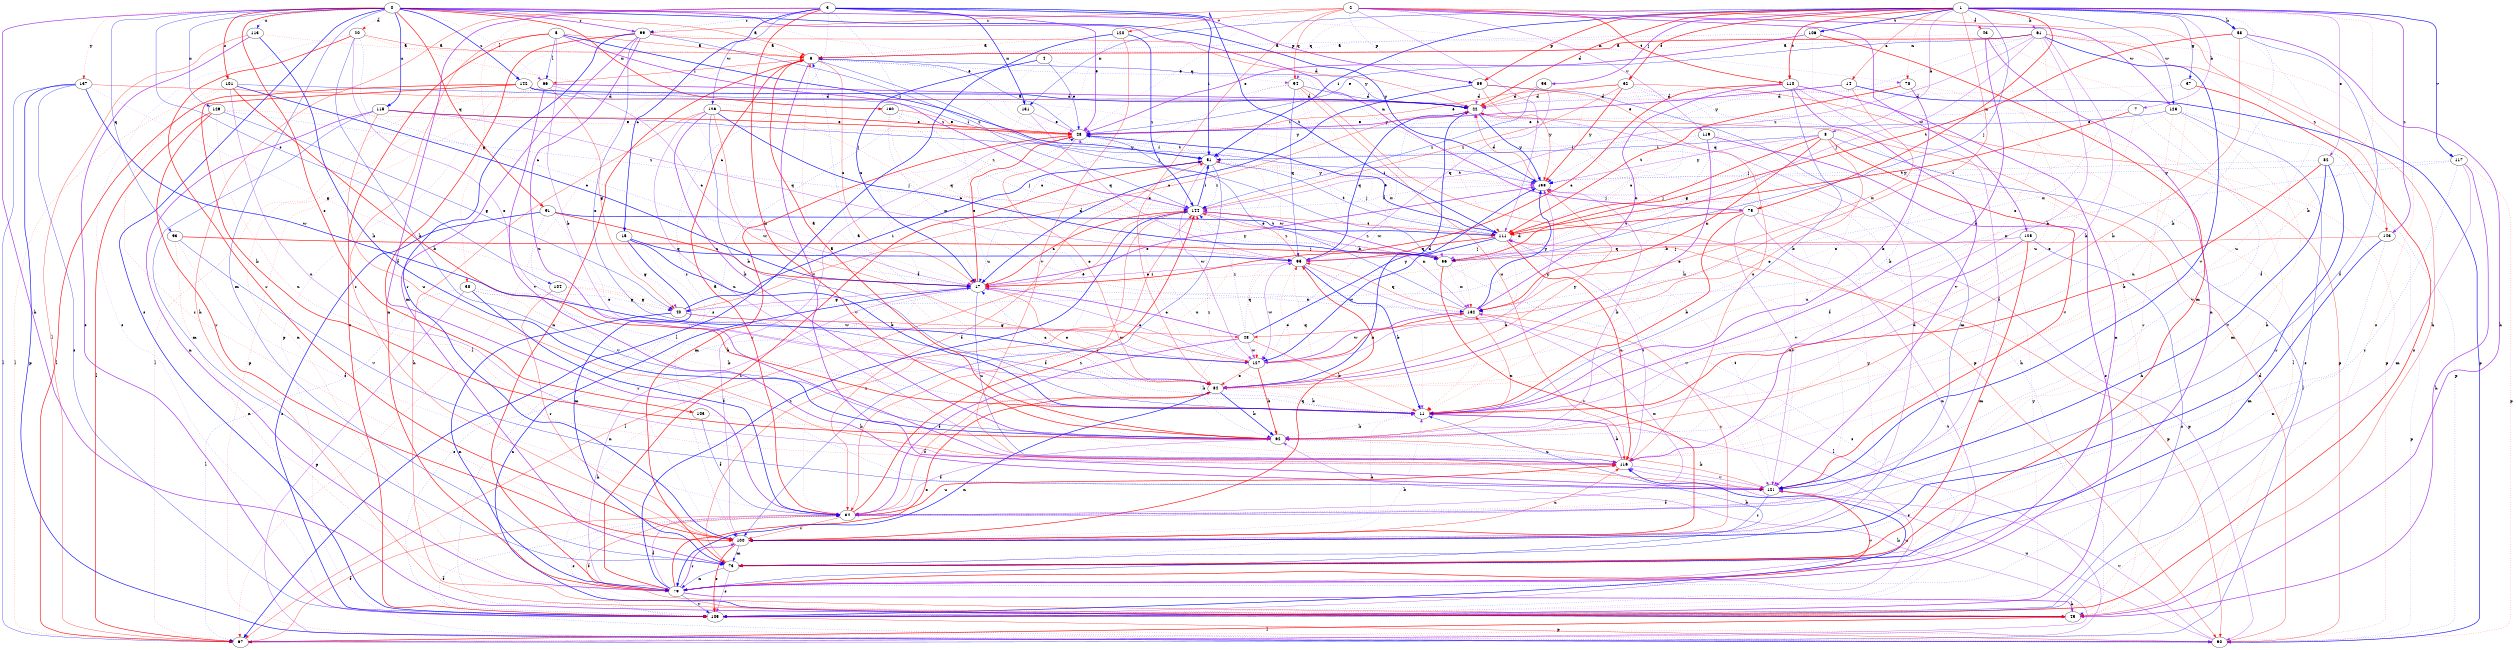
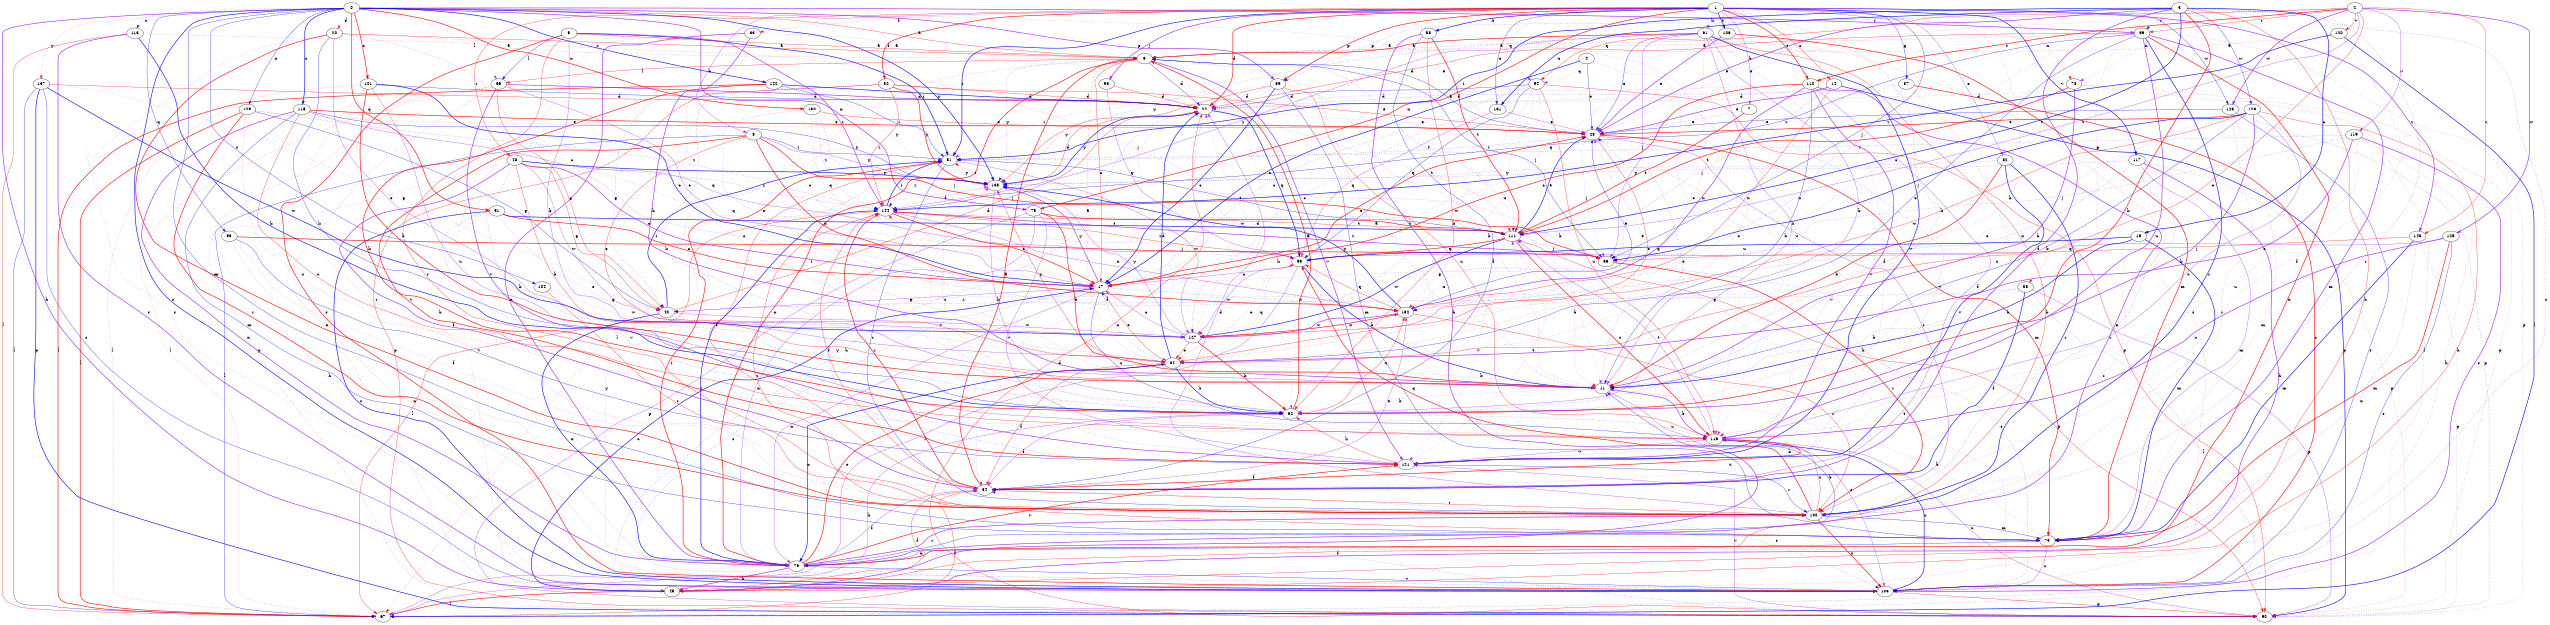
  strict digraph {
    edge [color=red style=solid]
    0
    6
    20
    28
    45
    66
    73
    75
    89
    91
    93
    99
    101
-   103
    104
    105
    113
    115
    129
    130
    137
    138
    142
    22
    56
    111
    17
    67
    79
    121
    62
    84
    100
    51
    34
    90
    40
    11
    144
    116
    127
    95
    132
    1
    7
    8
    14
    32
-   33 [label=43]
+   33
    37
    48
    53
    58
    61
    78
    82
    94
    106
    110
    117
    123
    131
    143
    2
    119
    120
    125
    3
    15
    38
    126
    4
    5
    0 -> 6 [label=a]
    0 -> 20 [label=d style=dotted]
    0 -> 28 [color=purple label=e style=dotted]
    0 -> 45 [color=purple label=h style=bold]
    0 -> 66 [color=purple label=l style=dotted]
    0 -> 73 [color=blue label=m]
    0 -> 75 [color=purple label=n style=bold]
    0 -> 89 [color=purple label=p style=bold]
    0 -> 91 [label=q style=bold]
    0 -> 93 [color=blue label=q]
    0 -> 99 [color=purple label=r style=bold]
    0 -> 101 [label=s style=bold]
-   0 -> 103 [label=s style=bold]
    0 -> 104 [color=blue label=s]
    0 -> 105 [color=blue label=s style=bold]
    0 -> 113 [color=blue label=u style=dotted]
    0 -> 115 [color=blue label=u style=bold]
    0 -> 129 [color=blue label=x]
    0 -> 130 [label=x style=bold]
    0 -> 137 [label=y style=dotted]
    0 -> 138 [color=blue label=y style=bold]
    0 -> 142 [color=blue label=z style=bold]
    6 -> 66 [label=l]
    6 -> 138 [color=blue label=y style=dotted]
-   6 -> 22 [color=blue label=y]
+   6 -> 22 [color=blue label=d]
    6 -> 56 [color=blue label=j]
    6 -> 111 [color=blue label=t style=dotted]
    6 -> 17 [label=c]
    6 -> 67 [label=l style=dotted]
    6 -> 79 [label=n style=bold]
    6 -> 121 [color=purple label=v style=bold]
    20 -> 6 [label=a]
    20 -> 105 [color=purple label=s style=dotted]
    20 -> 56 [label=j style=dotted]
    20 -> 17 [color=blue label=c style=dotted]
    20 -> 62 [color=blue label=k]
    20 -> 84 [color=purple label=o]
    20 -> 100 [label=r style=bold]
    28 -> 6 [color=blue label=a]
    28 -> 73 [label=m style=bold]
    28 -> 56 [color=purple label=j style=dotted]
    28 -> 121 [label=v style=dotted]
    28 -> 84 [label=o]
    28 -> 100 [color=purple label=r]
    28 -> 51 [color=blue label=i style=dotted]
    45 -> 17 [color=blue label=c style=bold]
    45 -> 67 [label=l style=bold]
    45 -> 34 [label=f]
    66 -> 22 [color=purple label=d style=bold]
    66 -> 17 [color=purple label=c]
    66 -> 67 [label=l style=dotted]
    66 -> 79 [label=n style=dotted]
    66 -> 121 [color=purple label=v style=bold]
    66 -> 90 [label=p style=dotted]
    66 -> 40 [label=g]
    73 -> 105 [color=purple label=s]
    73 -> 79 [color=blue label=n]
    73 -> 11 [color=purple label=b style=dotted]
    73 -> 144 [label=z]
    75 -> 111 [label=t style=bold]
    75 -> 79 [color=purple label=n]
    75 -> 121 [color=purple label=v]
    75 -> 90 [color=purple label=p]
    75 -> 11 [label=b style=bold]
    89 -> 73 [color=blue label=m]
    89 -> 138 [label=y]
    89 -> 22 [color=purple label=d style=dotted]
    89 -> 17 [color=blue label=c style=bold]
    89 -> 51 [color=purple label=i style=dotted]
    89 -> 11 [label=b style=dotted]
    89 -> 116 [label=u]
    91 -> 105 [color=blue label=s style=bold]
    91 -> 111 [color=blue label=t style=bold]
    91 -> 17 [label=c style=bold]
    91 -> 121 [color=blue label=v style=dotted]
    91 -> 84 [color=purple label=o style=dotted]
    93 -> 56 [label=j style=bold]
    93 -> 79 [label=n style=dotted]
    93 -> 121 [color=blue label=v]
    93 -> 34 [color=purple label=f style=dotted]
    99 -> 6 [label=a style=dotted]
    99 -> 73 [color=purple label=m style=bold]
    99 -> 22 [label=d]
    99 -> 17 [color=purple label=c style=dotted]
    99 -> 79 [label=n style=bold]
    99 -> 84 [color=blue label=o]
    99 -> 100 [color=blue label=r style=bold]
    99 -> 90 [color=purple label=p style=dotted]
    99 -> 144 [color=blue label=z]
    99 -> 116 [color=purple label=u style=bold]
    101 -> 22 [color=blue label=d]
    101 -> 17 [color=blue label=c style=bold]
    101 -> 67 [label=l style=dotted]
    101 -> 100 [label=r style=dotted]
    101 -> 11 [label=b style=bold]
    101 -> 116 [color=purple label=u]
-   103 -> 62 [label=k style=dotted]
-   103 -> 34 [color=blue label=f]
    104 -> 100 [label=r]
    104 -> 40 [label=g style=dotted]
    104 -> 127 [label=w style=dotted]
    105 -> 138 [color=purple label=y style=dotted]
    105 -> 111 [color=purple label=t style=dotted]
    105 -> 90 [label=p]
    105 -> 116 [color=blue label=u style=bold]
    113 -> 6 [label=a style=dotted]
    113 -> 105 [color=purple label=s style=bold]
    113 -> 67 [label=l]
    113 -> 62 [color=blue label=k style=bold]
    115 -> 28 [label=e style=bold]
    115 -> 73 [color=blue label=m]
    115 -> 138 [color=blue label=y]
    115 -> 79 [color=purple label=n style=bold]
    115 -> 116 [label=u]
    115 -> 95 [color=purple label=q]
    129 -> 28 [label=e style=dotted]
    129 -> 67 [label=l style=bold]
    129 -> 100 [label=r style=bold]
    129 -> 40 [color=blue label=g]
    129 -> 144 [color=blue label=z style=dotted]
    129 -> 116 [label=u style=dotted]
    130 -> 28 [label=e]
    130 -> 56 [color=blue label=j style=dotted]
    130 -> 144 [color=blue label=z style=dotted]
    130 -> 95 [label=q style=dotted]
    130 -> 132 [color=blue label=x style=dotted]
    137 -> 105 [color=blue label=s]
    137 -> 22 [label=d]
    137 -> 67 [color=blue label=l]
    137 -> 90 [color=blue label=p style=bold]
    137 -> 40 [color=purple label=g style=dotted]
    137 -> 127 [color=blue label=w style=bold]
    138 -> 22 [label=d]
    138 -> 121 [color=purple label=v style=dotted]
    138 -> 62 [color=purple label=k]
    138 -> 51 [label=i style=dotted]
    138 -> 144 [color=blue label=f style=dotted]
    142 -> 138 [color=purple label=y style=dotted]
    142 -> 22 [color=blue label=d style=bold]
    142 -> 67 [label=l style=bold]
    142 -> 62 [label=k style=bold]
    142 -> 51 [color=blue label=i]
    22 -> 28 [color=purple label=e style=dotted]
    22 -> 45 [color=blue label=h style=dotted]
    22 -> 138 [color=blue label=y style=bold]
    22 -> 111 [label=t style=dotted]
    22 -> 62 [color=purple label=k style=dotted]
    22 -> 34 [color=purple label=f style=dotted]
    22 -> 127 [color=blue label=w style=dotted]
    22 -> 95 [color=blue label=q style=bold]
    56 -> 105 [color=blue label=s style=dotted]
    56 -> 100 [label=r style=bold]
    56 -> 144 [color=purple label=z style=bold]
    56 -> 132 [color=purple label=x style=dotted]
    111 -> 28 [color=blue label=e style=bold]
    111 -> 56 [color=purple label=j style=dotted]
    111 -> 121 [color=purple label=v style=dotted]
    111 -> 90 [label=p]
    111 -> 11 [label=b style=dotted]
    111 -> 116 [label=u style=bold]
    111 -> 127 [color=blue label=w style=bold]
    111 -> 95 [label=q style=bold]
    17 -> 28 [label=e style=bold]
    17 -> 105 [color=blue label=s style=dotted]
    17 -> 138 [color=purple label=y style=bold]
    17 -> 79 [color=purple label=n]
    17 -> 84 [label=o]
    17 -> 40 [color=purple label=g]
    17 -> 116 [color=blue label=u]
    17 -> 132 [color=blue label=x style=dotted]
    67 -> 62 [color=purple label=k]
    67 -> 34 [label=f]
    79 -> 45 [color=purple label=h style=bold]
    79 -> 105 [color=blue label=v]
    79 -> 121 [label=v style=bold]
    79 -> 84 [label=o style=bold]
    79 -> 100 [color=purple label=r style=bold]
    79 -> 51 [label=i style=bold]
    79 -> 34 [color=purple label=f]
    79 -> 11 [color=blue label=b]
    79 -> 144 [color=blue label=z style=bold]
    121 -> 111 [color=purple label=t style=dotted]
    121 -> 62 [label=k]
    121 -> 100 [color=blue label=r]
    121 -> 34 [label=f style=dotted]
    62 -> 6 [label=a style=bold]
    62 -> 34 [color=purple label=f]
    62 -> 116 [color=blue label=u style=dotted]
    62 -> 132 [label=x]
    84 -> 6 [label=a style=dotted]
    84 -> 138 [label=y]
    84 -> 22 [color=blue label=d style=bold]
    84 -> 17 [color=blue label=c style=dotted]
    84 -> 79 [color=blue label=n style=bold]
    84 -> 62 [color=blue label=k style=bold]
    84 -> 51 [label=i style=dotted]
    84 -> 34 [label=f]
    84 -> 11 [color=purple label=b style=dotted]
    84 -> 95 [label=q style=dotted]
    100 -> 73 [color=blue label=m]
    100 -> 105 [label=s style=bold]
    100 -> 138 [color=purple label=y style=dotted]
    100 -> 22 [color=purple label=d]
    100 -> 11 [color=purple label=b style=dotted]
    100 -> 116 [label=u]
    100 -> 95 [label=q style=bold]
    51 -> 138 [color=purple label=y style=dotted]
    51 -> 111 [color=blue label=t]
    51 -> 100 [color=blue label=r]
    51 -> 34 [label=f]
    51 -> 144 [color=blue label=z style=dotted]
    51 -> 116 [label=u style=dotted]
    51 -> 127 [color=purple label=w]
    34 -> 6 [label=a style=bold]
    34 -> 105 [color=blue label=s style=dotted]
    34 -> 100 [label=r]
    34 -> 144 [label=z style=bold]
    34 -> 116 [label=u style=bold]
    34 -> 132 [color=purple label=x]
    90 -> 22 [label=d]
    90 -> 121 [color=purple label=v]
    90 -> 34 [color=blue label=f style=dotted]
    90 -> 116 [color=purple label=u]
    40 -> 22 [label=d]
    40 -> 79 [color=blue label=n style=bold]
    40 -> 51 [color=blue label=i style=bold]
    40 -> 127 [color=purple label=w]
    11 -> 6 [color=blue label=a style=dotted]
    11 -> 28 [color=blue label=e style=dotted]
    11 -> 105 [color=purple label=s]
    11 -> 62 [color=purple label=k style=dotted]
    11 -> 144 [label=z style=dotted]
    144 -> 111 [label=t]
    144 -> 17 [label=c style=bold]
    144 -> 67 [label=l]
    144 -> 51 [color=blue label=i style=bold]
    144 -> 34 [label=f]
    144 -> 132 [color=purple label=x]
    116 -> 111 [color=purple label=t]
    116 -> 121 [color=purple label=v]
    116 -> 11 [color=purple label=b style=bold]
    127 -> 28 [color=purple label=e style=dotted]
    127 -> 138 [color=purple label=y]
    127 -> 22 [color=purple label=d style=dotted]
    127 -> 17 [color=purple label=c]
    127 -> 62 [label=k style=bold]
    127 -> 84 [label=o]
    127 -> 132 [label=x style=bold]
    95 -> 17 [color=purple label=c]
    95 -> 67 [color=purple label=l]
    95 -> 84 [label=o style=dotted]
    95 -> 11 [color=blue label=b style=bold]
    95 -> 144 [label=z]
    95 -> 127 [color=purple label=w]
    132 -> 28 [color=blue label=e]
    132 -> 138 [color=blue label=y style=bold]
    132 -> 100 [label=r]
    132 -> 127 [color=purple label=w style=bold]
    132 -> 95 [label=q]
    1 -> 75 [label=n style=bold]
    1 -> 89 [label=p style=bold]
    1 -> 22 [label=d style=bold]
    1 -> 56 [color=blue label=j]
    1 -> 62 [color=blue label=k style=dotted]
    1 -> 51 [color=blue label=i style=bold]
    1 -> 11 [label=b style=dotted]
    1 -> 7 [color=purple label=b]
    1 -> 8 [color=purple label=b]
    1 -> 14 [label=c]
    1 -> 32 [label=f style=bold]
    1 -> 33 [label=f style=dotted]
    1 -> 37 [color=blue label=g]
    1 -> 48 [label=i]
    1 -> 53 [color=purple label=j style=bold]
    1 -> 58 [color=blue label=k style=bold]
    1 -> 61 [color=purple label=k style=dotted]
    1 -> 78 [label=n style=dotted]
    1 -> 82 [color=purple label=o]
    1 -> 94 [color=purple label=q style=dotted]
    1 -> 106 [color=blue label=t style=bold]
    1 -> 110 [label=t style=bold]
    1 -> 117 [color=blue label=v style=bold]
    1 -> 123 [color=blue label=w]
    1 -> 131 [color=blue label=x]
    1 -> 143 [color=purple label=z style=bold]
    7 -> 28 [color=blue label=e style=dotted]
    7 -> 111 [label=t style=bold]
    7 -> 121 [color=blue label=v style=dotted]
    7 -> 84 [label=o style=dotted]
    8 -> 138 [color=purple label=y]
    8 -> 56 [label=j style=bold]
    8 -> 67 [color=blue label=l]
    8 -> 121 [label=v style=bold]
    8 -> 84 [label=o]
    8 -> 51 [color=blue label=i]
    8 -> 132 [label=x style=bold]
    14 -> 28 [color=purple label=e style=bold]
    14 -> 22 [color=blue label=d style=dotted]
    14 -> 56 [color=blue label=j style=dotted]
    14 -> 90 [color=blue label=p style=bold]
    14 -> 132 [label=x]
    32 -> 28 [label=e]
    32 -> 138 [label=y style=bold]
    32 -> 22 [label=d]
    32 -> 17 [label=c style=dotted]
    32 -> 62 [color=blue label=k style=dotted]
    32 -> 90 [label=p]
    32 -> 40 [color=blue label=g style=dotted]
    32 -> 144 [label=z]
    33 -> 6 [color=purple label=a style=dotted]
    33 -> 45 [label=h style=dotted]
    33 -> 79 [color=purple label=n style=bold]
    33 -> 11 [color=purple label=b style=bold]
    33 -> 116 [label=u style=dotted]
    37 -> 105 [label=s style=bold]
    37 -> 22 [color=purple label=d style=dotted]
    37 -> 116 [label=u style=dotted]
    37 -> 132 [color=blue label=x style=dotted]
    48 -> 45 [color=purple label=h style=dotted]
    48 -> 138 [color=blue label=y style=bold]
    48 -> 17 [color=purple label=c style=bold]
    48 -> 62 [color=blue label=k style=dotted]
    48 -> 34 [color=purple label=f style=bold]
-   40 -> 48 [label=g]
+   48 -> 40 [label=g]
    48 -> 11 [label=b]
    48 -> 144 [color=blue label=z style=dotted]
    48 -> 127 [color=purple label=w]
    48 -> 95 [color=purple label=q style=dotted]
    53 -> 22 [label=d]
-   53 -> 144 [color=blue label=z]
    53 -> 95 [color=purple label=q]
    58 -> 6 [color=purple label=a style=dotted]
    58 -> 45 [color=purple label=h style=bold]
    58 -> 111 [label=t style=bold]
    58 -> 62 [label=k]
    58 -> 34 [color=blue label=f]
    58 -> 116 [color=purple label=u style=dotted]
    61 -> 6 [label=a style=bold]
    61 -> 28 [color=blue label=e]
    61 -> 45 [label=h]
    61 -> 105 [label=s style=dotted]
    61 -> 138 [color=blue label=y style=dotted]
    61 -> 56 [color=purple label=j]
    61 -> 121 [color=blue label=v style=bold]
    61 -> 62 [color=purple label=k]
    61 -> 84 [label=o style=dotted]
    61 -> 34 [color=purple label=f style=dotted]
    61 -> 11 [color=purple label=b]
    61 -> 144 [color=purple label=z]
    78 -> 22 [color=purple label=d style=dotted]
    78 -> 111 [label=t style=bold]
    78 -> 67 [label=l style=dotted]
    78 -> 90 [label=p style=dotted]
    78 -> 11 [color=purple label=b style=bold]
    82 -> 138 [color=blue label=y style=dotted]
    82 -> 121 [color=blue label=v style=bold]
    82 -> 100 [color=blue label=r style=bold]
    82 -> 11 [label=b style=bold]
    94 -> 22 [color=blue label=d]
    94 -> 17 [color=blue label=c style=dotted]
    94 -> 90 [label=p]
    94 -> 11 [color=purple label=b style=dotted]
    94 -> 116 [label=u]
    94 -> 127 [label=w style=dotted]
    94 -> 95 [color=blue label=q]
    94 -> 132 [label=x style=dotted]
    106 -> 6 [color=blue label=a style=dotted]
    106 -> 28 [color=purple label=e style=bold]
    106 -> 73 [label=m style=bold]
    106 -> 95 [color=purple label=q style=dotted]
    110 -> 22 [color=purple label=d style=dotted]
    110 -> 17 [label=c style=bold]
    110 -> 79 [color=purple label=n style=bold]
    110 -> 121 [color=purple label=v style=bold]
    110 -> 34 [color=purple label=f]
    110 -> 11 [color=blue label=b]
    110 -> 132 [color=purple label=x style=bold]
    117 -> 45 [color=purple label=h style=bold]
    117 -> 73 [color=purple label=m]
    117 -> 138 [color=blue label=y style=dotted]
    117 -> 100 [color=blue label=r style=dotted]
    117 -> 90 [label=p style=dotted]
    117 -> 132 [color=blue label=x style=dotted]
    123 -> 28 [color=blue label=e]
    123 -> 73 [label=m style=dotted]
    123 -> 105 [color=blue label=s]
    123 -> 84 [color=purple label=o style=dotted]
    123 -> 100 [label=r style=dotted]
    123 -> 90 [color=blue label=p style=dotted]
    131 -> 28 [color=purple label=e]
    131 -> 17 [label=c style=dotted]
    131 -> 95 [color=purple label=q]
    143 -> 73 [color=blue label=m style=bold]
    143 -> 56 [label=j]
    143 -> 79 [color=blue label=n style=dotted]
    143 -> 90 [color=purple label=p style=dotted]
    2 -> 28 [color=purple label=e style=dotted]
    2 -> 89 [color=blue label=p style=dotted]
    2 -> 99 [label=r]
    2 -> 111 [color=purple label=t]
    2 -> 84 [label=o]
    2 -> 94 [label=q]
    2 -> 110 [label=t style=bold]
    2 -> 123 [color=purple label=w style=bold]
    2 -> 143 [label=z]
    2 -> 119 [color=purple label=v]
    2 -> 120 [label=v]
    2 -> 125 [color=purple label=w style=bold]
    119 -> 45 [label=h style=dotted]
    119 -> 105 [color=purple label=s style=bold]
    119 -> 56 [color=blue label=j style=dotted]
    119 -> 84 [color=purple label=o style=bold]
    119 -> 51 [color=blue label=i style=dotted]
    119 -> 116 [color=purple label=u style=dotted]
    120 -> 6 [label=a style=dotted]
    120 -> 67 [color=blue label=l style=bold]
-   120 -> 121 [label=v]
    120 -> 34 [color=purple label=f style=dotted]
    120 -> 144 [color=blue label=z style=bold]
    125 -> 73 [label=m style=bold]
    125 -> 105 [color=blue label=s]
    125 -> 116 [color=purple label=u style=bold]
    125 -> 95 [color=purple label=q]
    3 -> 28 [color=purple label=e style=bold]
    3 -> 45 [label=h]
    3 -> 99 [color=blue label=r style=dotted]
    3 -> 105 [color=blue label=s style=dotted]
    3 -> 111 [color=blue label=t style=bold]
    3 -> 62 [label=k style=bold]
    3 -> 100 [color=blue label=r style=dotted]
    3 -> 51 [color=blue label=i style=bold]
    3 -> 34 [color=purple label=f style=bold]
    3 -> 78 [color=purple label=n style=dotted]
    3 -> 131 [color=blue label=x style=bold]
    3 -> 15 [color=blue label=c style=bold]
    3 -> 38 [label=g style=dotted]
    3 -> 126 [color=blue label=w]
    15 -> 73 [color=blue label=m style=bold]
    15 -> 100 [color=purple label=r style=dotted]
    15 -> 40 [color=purple label=g style=dotted]
    15 -> 11 [color=blue label=b style=bold]
    15 -> 95 [color=blue label=q style=bold]
    38 -> 67 [color=blue label=l style=dotted]
    38 -> 62 [label=k style=dotted]
    38 -> 34 [color=blue label=f style=bold]
    38 -> 90 [color=purple label=p]
    38 -> 40 [color=blue label=g style=dotted]
    38 -> 11 [color=blue label=b style=dotted]
    126 -> 28 [label=e style=bold]
    126 -> 45 [label=h]
    126 -> 56 [color=blue label=j style=bold]
    126 -> 62 [color=purple label=k style=bold]
    126 -> 11 [color=blue label=b]
    126 -> 116 [color=purple label=u]
    126 -> 127 [label=w]
    4 -> 28 [color=blue label=e]
    4 -> 17 [color=blue label=c style=bold]
    4 -> 116 [color=purple label=u style=dotted]
    4 -> 94 [color=purple label=q style=dotted]
    5 -> 6 [label=a]
    5 -> 66 [color=blue label=l]
    5 -> 105 [label=s style=bold]
    5 -> 100 [label=r]
    5 -> 51 [color=blue label=i style=bold]
    5 -> 11 [color=purple label=b]
    5 -> 144 [color=purple label=z style=bold]
  }
